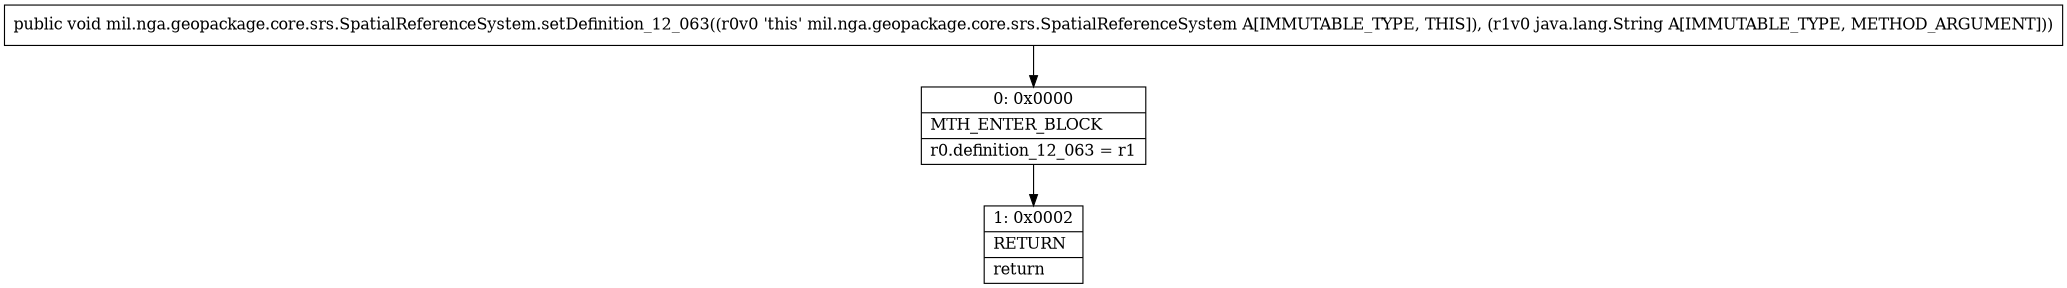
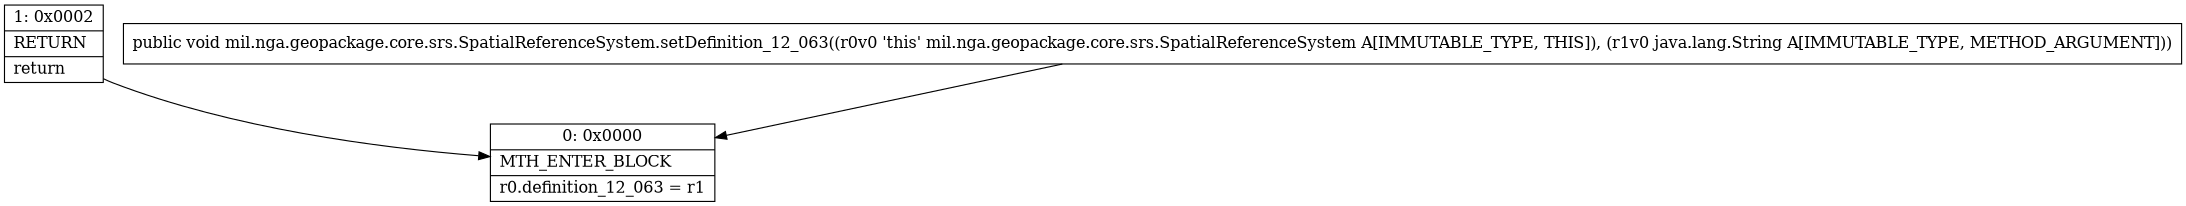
  digraph {
    node [shape=record]
    n1 [label="{0\:\ 0x0000|MTH_ENTER_BLOCK\l|r0.definition_12_063 = r1\l}"]
    n2 [label="{1\:\ 0x0002|RETURN\l|return\l}"]
    n3 [label="{public void mil.nga.geopackage.core.srs.SpatialReferenceSystem.setDefinition_12_063((r0v0 'this' mil.nga.geopackage.core.srs.SpatialReferenceSystem A[IMMUTABLE_TYPE, THIS]), (r1v0 java.lang.String A[IMMUTABLE_TYPE, METHOD_ARGUMENT])) }"]
-   n1 -> n2
+   n2 -> n1
    n3 -> n1
  }
